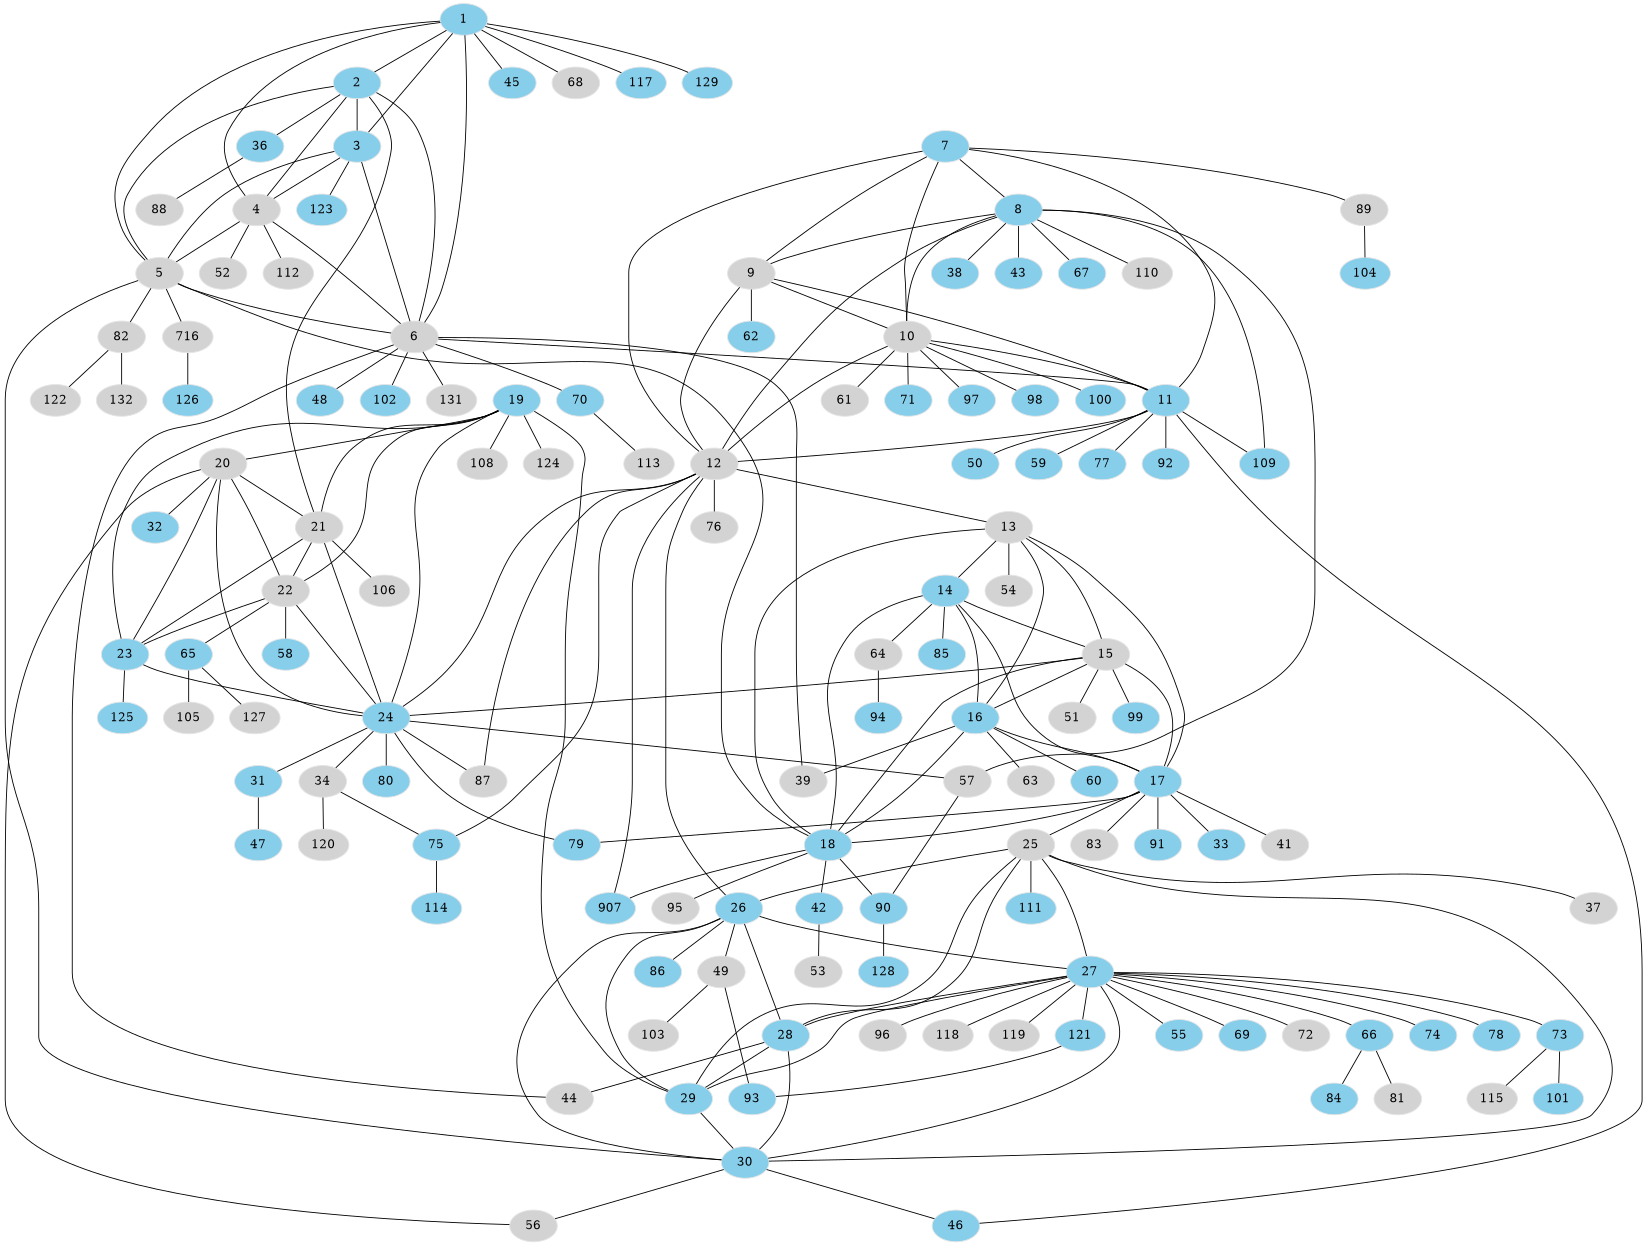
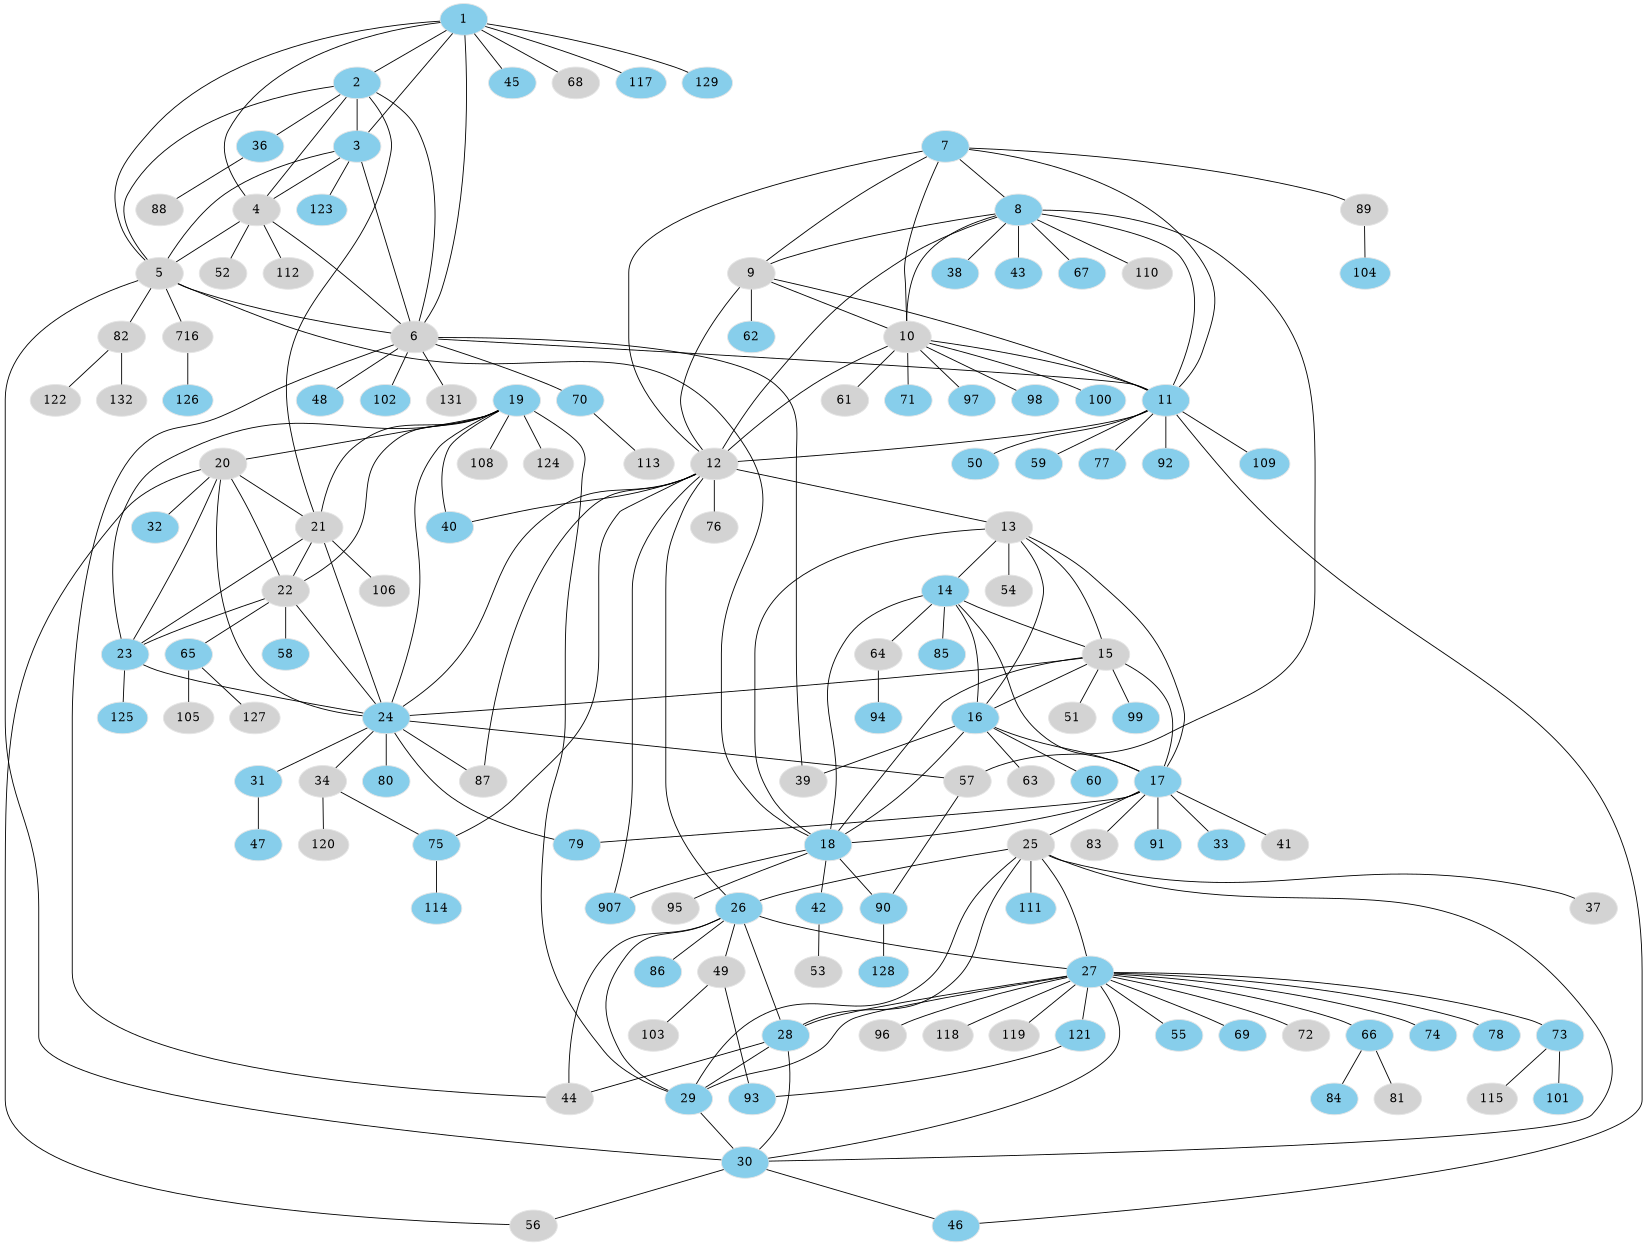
  graph {
    node [color=gray90 fillcolor=skyblue style=filled]
    1
    2
    3
    4 [fillcolor=lightgrey]
    5 [fillcolor=lightgrey]
    6 [fillcolor=lightgrey]
    45
    68 [fillcolor=lightgrey]
    117
    129
    21 [fillcolor=lightgrey]
    36
    123
    52 [fillcolor=lightgrey]
    112 [fillcolor=lightgrey]
    18
    30
    82 [fillcolor=lightgrey]
    n19 [fillcolor=lightgrey label=716]
    11
    39 [fillcolor=lightgrey]
    44 [fillcolor=lightgrey]
    48
    70
    102
    131 [fillcolor=lightgrey]
    24
    22 [fillcolor=lightgrey]
    23
    106 [fillcolor=lightgrey]
    88 [fillcolor=lightgrey]
    n32 [label=907]
    42
    90
    95 [fillcolor=lightgrey]
    46
    56 [fillcolor=lightgrey]
    122 [fillcolor=lightgrey]
    132 [fillcolor=lightgrey]
    126
    12 [fillcolor=lightgrey]
    50
    59
    77
    92
    109
    113 [fillcolor=lightgrey]
    7
    8
    9 [fillcolor=lightgrey]
    10 [fillcolor=lightgrey]
    89 [fillcolor=lightgrey]
    38
    43
    57 [fillcolor=lightgrey]
    67
    110 [fillcolor=lightgrey]
    62
    61 [fillcolor=lightgrey]
    71
    97
    98
    100
    13 [fillcolor=lightgrey]
    26
+   40
    75
    76 [fillcolor=lightgrey]
    87 [fillcolor=lightgrey]
    104
    14
    15 [fillcolor=lightgrey]
    16
    17
    54 [fillcolor=lightgrey]
    79
    31
    34 [fillcolor=lightgrey]
    80
    29
    27
    28
    49 [fillcolor=lightgrey]
    86
    114
    64 [fillcolor=lightgrey]
    85
    51 [fillcolor=lightgrey]
    99
    60
    63 [fillcolor=lightgrey]
    25 [fillcolor=lightgrey]
    33
    41 [fillcolor=lightgrey]
    83 [fillcolor=lightgrey]
    91
    94
    37 [fillcolor=lightgrey]
    111
    53 [fillcolor=lightgrey]
    128
    19
    20 [fillcolor=lightgrey]
    108 [fillcolor=lightgrey]
    124 [fillcolor=lightgrey]
    32
    58
    65
    125
    47
    120 [fillcolor=lightgrey]
    55
    66
    69
    72 [fillcolor=lightgrey]
    73
    74
    78
    96 [fillcolor=lightgrey]
    118 [fillcolor=lightgrey]
    119 [fillcolor=lightgrey]
    121
    93
    103 [fillcolor=lightgrey]
    81 [fillcolor=lightgrey]
    84
    101
    115 [fillcolor=lightgrey]
    105 [fillcolor=lightgrey]
    127 [fillcolor=lightgrey]
    1 -- 2
    1 -- 3
    1 -- 4
    1 -- 5
    1 -- 6
    1 -- 45
    1 -- 68
    1 -- 117
    1 -- 129
    2 -- 3
    2 -- 4
    2 -- 5
    2 -- 6
    2 -- 21
    2 -- 36
    3 -- 4
    3 -- 5
    3 -- 6
    3 -- 123
    4 -- 5
    4 -- 6
    4 -- 52
    4 -- 112
    5 -- 6
    5 -- 18
    5 -- 30
    5 -- 82
    5 -- n19
    6 -- 11
    6 -- 39
    6 -- 44
    6 -- 48
    6 -- 70
    6 -- 102
    6 -- 131
    21 -- 24
    21 -- 22
    21 -- 23
    21 -- 106
    36 -- 88
    18 -- n32
    18 -- 42
    18 -- 90
    18 -- 95
    30 -- 46
    30 -- 56
    82 -- 122
    82 -- 132
    n19 -- 126
    11 -- 46
    11 -- 12
    11 -- 50
    11 -- 59
    11 -- 77
    11 -- 92
    11 -- 109
    70 -- 113
    24 -- 57
    24 -- 87
    24 -- 79
    24 -- 31
    24 -- 34
    24 -- 80
    22 -- 24
    22 -- 23
    22 -- 58
    22 -- 65
    23 -- 24
    23 -- 125
    42 -- 53
    90 -- 128
    12 -- 24
    12 -- n32
    12 -- 13
    12 -- 26
+   12 -- 40
    12 -- 75
    12 -- 76
    12 -- 87
    7 -- 11
    7 -- 12
    7 -- 8
    7 -- 9
    7 -- 10
    7 -- 89
-   8 -- 109
+   8 -- 11
    8 -- 12
    8 -- 9
    8 -- 10
    8 -- 38
    8 -- 43
    8 -- 57
    8 -- 67
    8 -- 110
    9 -- 11
    9 -- 12
    9 -- 10
    9 -- 62
    10 -- 11
    10 -- 12
    10 -- 61
    10 -- 71
    10 -- 97
    10 -- 98
    10 -- 100
    89 -- 104
    57 -- 90
    13 -- 18
    13 -- 14
    13 -- 15
    13 -- 16
    13 -- 17
    13 -- 54
-   26 -- 30
+   26 -- 44
    26 -- 29
    26 -- 27
    26 -- 28
    26 -- 49
    26 -- 86
    75 -- 114
    14 -- 18
    14 -- 15
    14 -- 16
    14 -- 17
    14 -- 64
    14 -- 85
    15 -- 18
    15 -- 24
    15 -- 16
    15 -- 17
    15 -- 51
    15 -- 99
    16 -- 18
    16 -- 39
    16 -- 17
    16 -- 60
    16 -- 63
    17 -- 18
    17 -- 79
    17 -- 25
    17 -- 33
    17 -- 41
    17 -- 83
    17 -- 91
    31 -- 47
    34 -- 75
    34 -- 120
    29 -- 30
    27 -- 30
    27 -- 29
    27 -- 28
    27 -- 55
    27 -- 66
    27 -- 69
    27 -- 72
    27 -- 73
    27 -- 74
    27 -- 78
    27 -- 96
    27 -- 118
    27 -- 119
    27 -- 121
    28 -- 30
    28 -- 44
    28 -- 29
    49 -- 93
    49 -- 103
    64 -- 94
    25 -- 30
    25 -- 26
    25 -- 29
    25 -- 27
    25 -- 28
    25 -- 37
    25 -- 111
    19 -- 21
    19 -- 24
    19 -- 22
    19 -- 23
+   19 -- 40
    19 -- 29
    19 -- 20
    19 -- 108
    19 -- 124
    20 -- 21
    20 -- 24
    20 -- 22
    20 -- 23
    20 -- 56
    20 -- 32
    65 -- 105
    65 -- 127
    66 -- 81
    66 -- 84
    73 -- 101
    73 -- 115
    121 -- 93
  }
